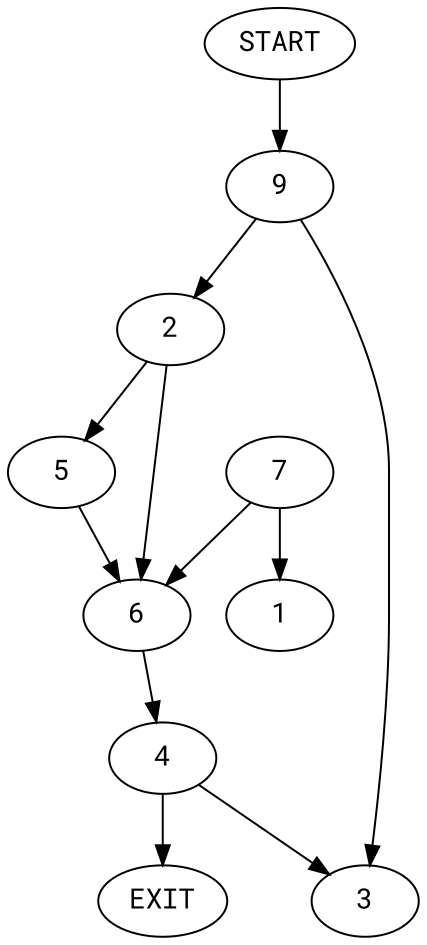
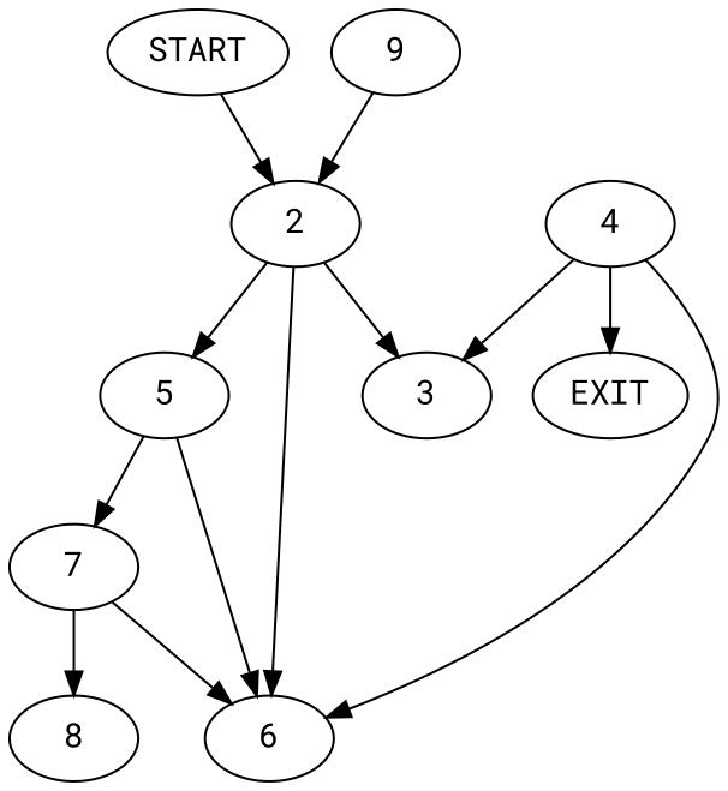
  digraph {
    fontname="Roboto Mono"
    node [fontname="Roboto Mono"]
    edge [fontname="Roboto Mono"]
    n1 [label=START]
    n2 [label=9]
    2
    3
    n5 [label=EXIT]
    5
    6
    7
    4
-   8 [label=1]
-   n1 -> n2
+   8
+   n1 -> 2
    n2 -> 2
-   n2 -> 3
+   2 -> 3
    2 -> 5
    2 -> 6
    5 -> 6
-   6 -> 4
+   5 -> 7
+   4 -> 6
    7 -> 6
    7 -> 8
    4 -> 3
    4 -> n5
  }
